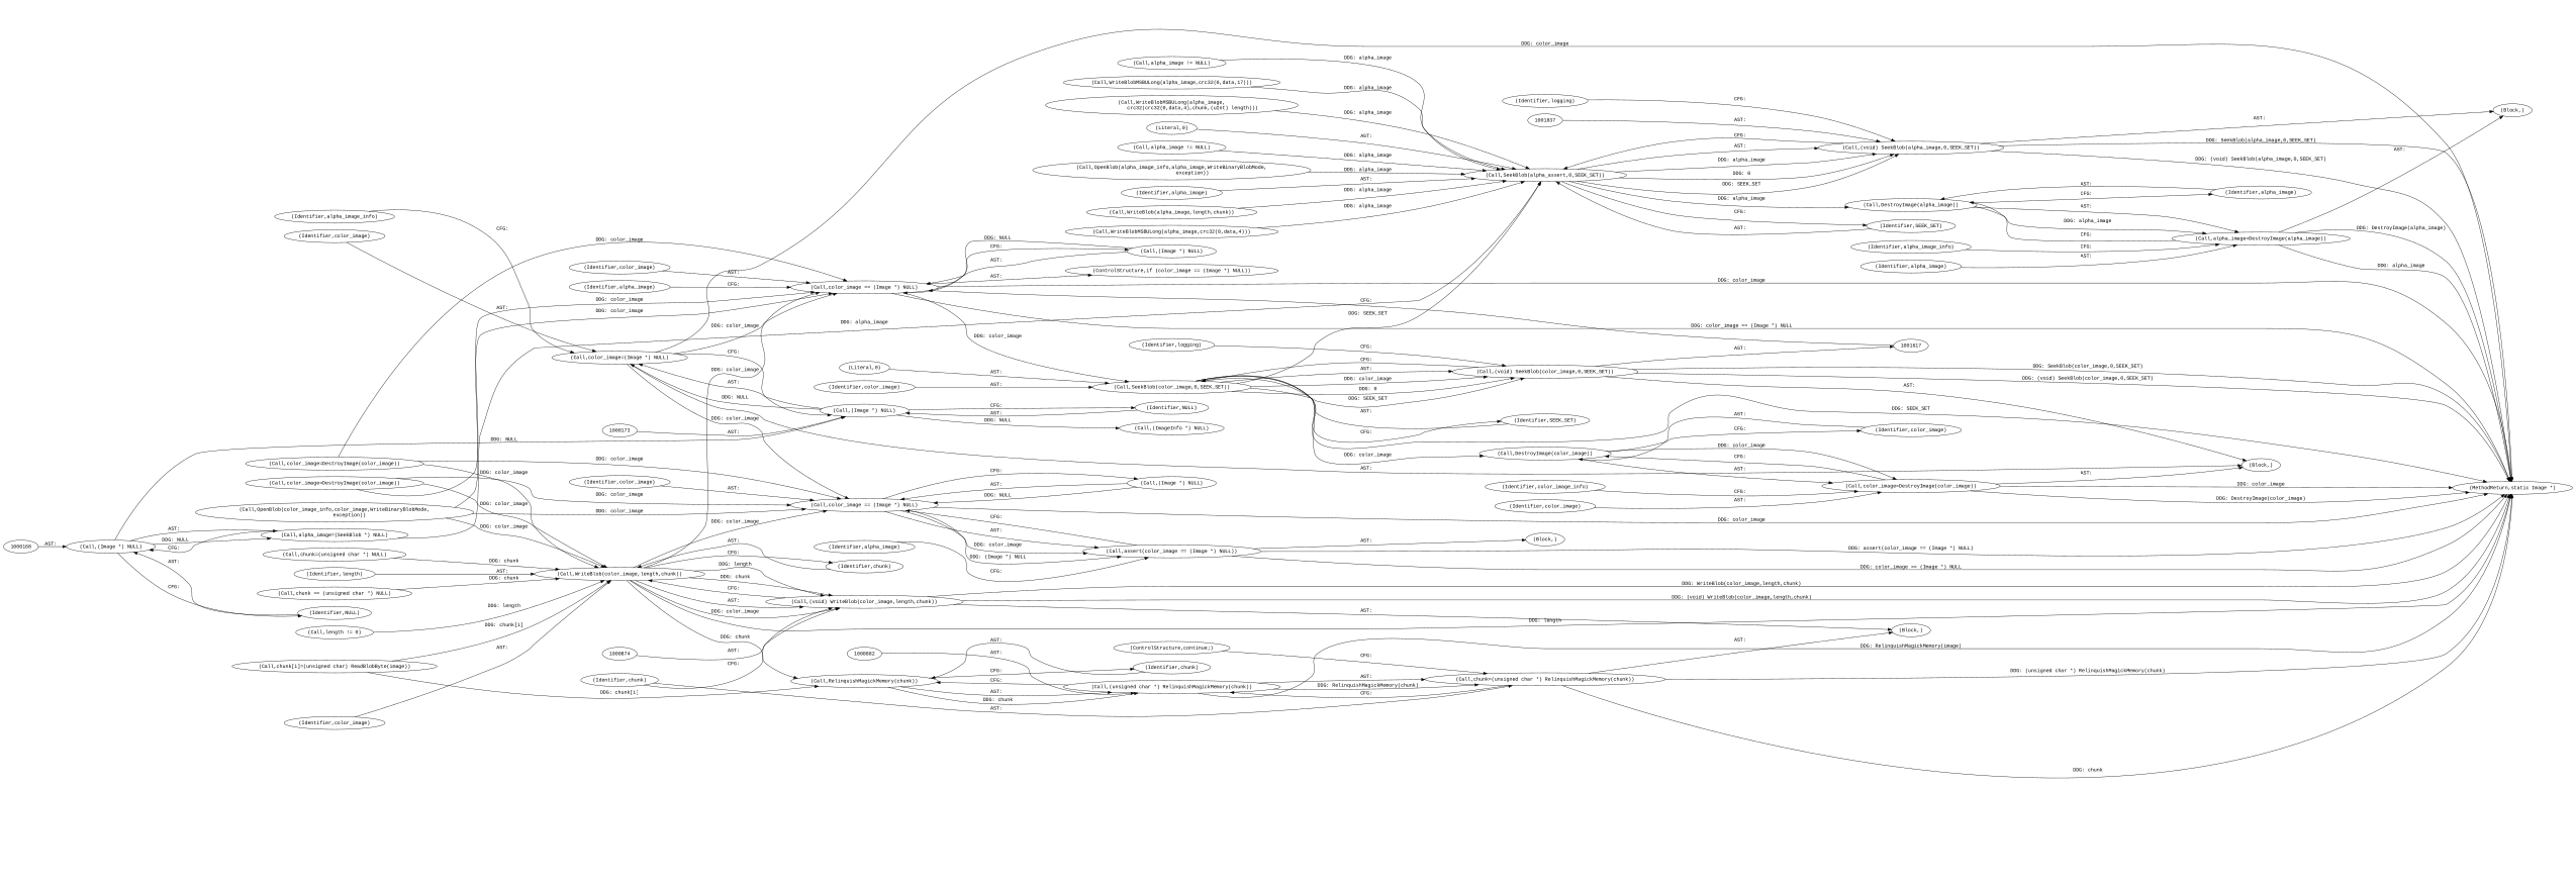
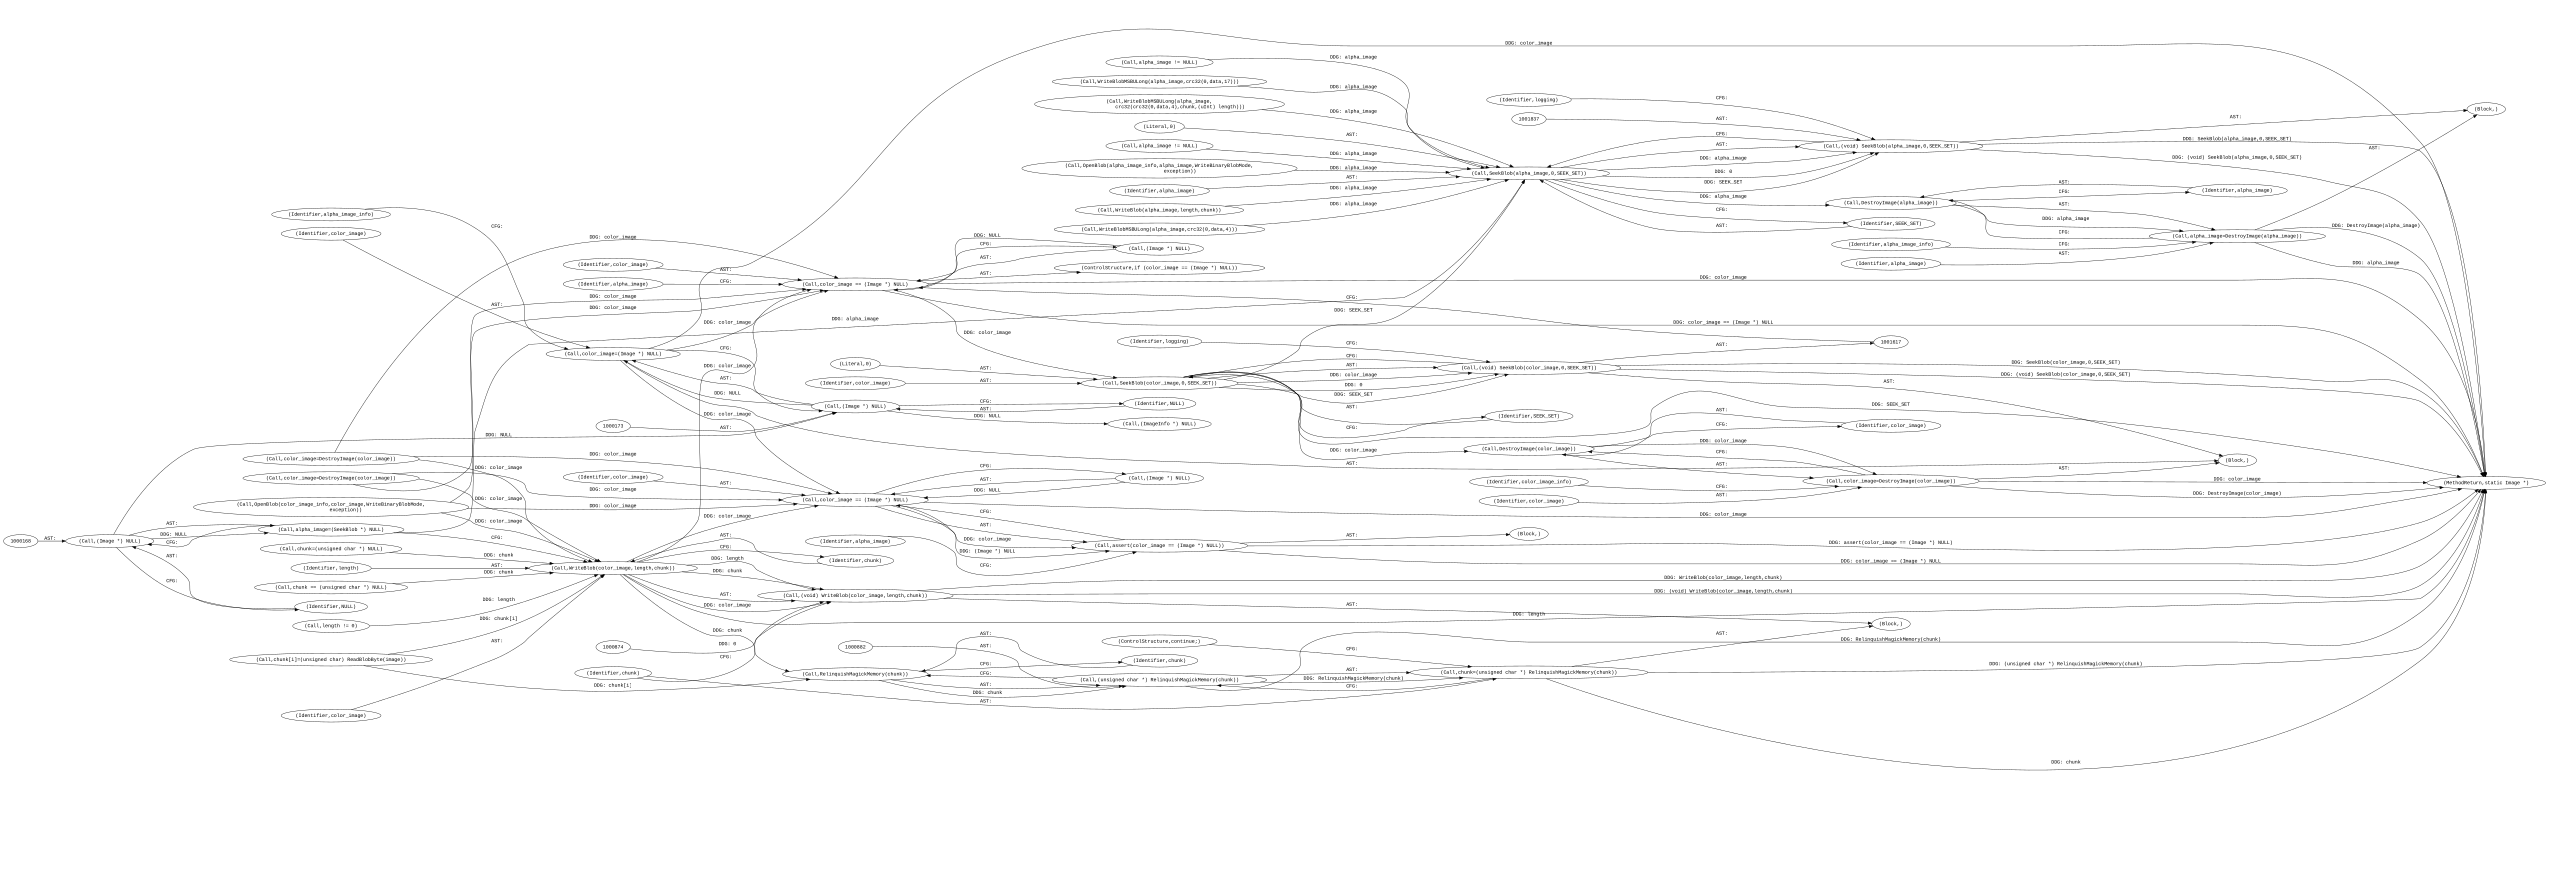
  digraph {
    fontname="Liberation Mono"
    rankdir=LR
    node [fontname="Liberation Mono"]
    edge [fontname="Liberation Mono"]
    n1 [label="(Call,color_image=(Image *) NULL)"]
    n2 [label="(Call,(Image *) NULL)"]
    n3 [label="(Call,color_image == (Image *) NULL)"]
    n4 [label="(Call,color_image == (Image *) NULL)"]
    n5 [label="(Block,)"]
    n6 [label="(MethodReturn,static Image *)"]
    n7 [label="(Call,(ImageInfo *) NULL)"]
    n8 [label="(Identifier,NULL)"]
    n9 [label="(Call,WriteBlob(color_image,length,chunk))"]
    n10 [label="(Call,(void) WriteBlob(color_image,length,chunk))"]
    n11 [label="(Call,RelinquishMagickMemory(chunk))"]
    n12 [label="(Identifier,chunk)"]
    n13 [label="(Call,assert(color_image == (Image *) NULL))"]
    n14 [label="(Call,(Image *) NULL)"]
    n15 [label="(Call,SeekBlob(color_image,0,SEEK_SET))"]
    n16 [label="(ControlStructure,if (color_image == (Image *) NULL))"]
    n17 [label="(Call,(Image *) NULL)"]
    n18 [label="(Call,(Image *) NULL)"]
    n19 [label="(Identifier,NULL)"]
    n20 [label="(Call,alpha_image=(SeekBlob *) NULL)"]
-   n21 [label="(Call,SeekBlob(alpha_assert,0,SEEK_SET))"]
+   n21 [label="(Call,SeekBlob(alpha_image,0,SEEK_SET))"]
    n22 [label="(Block,)"]
    n23 [label="(Call,(unsigned char *) RelinquishMagickMemory(chunk))"]
    n24 [label="(Identifier,chunk)"]
    n25 [label="(Call,chunk=(unsigned char *) RelinquishMagickMemory(chunk))"]
    n26 [label="(Block,)"]
    n27 [label="(Call,(void) SeekBlob(color_image,0,SEEK_SET))"]
    n28 [label="(Call,DestroyImage(color_image))"]
    n29 [label="(Identifier,SEEK_SET)"]
    1001617
    n31 [label="(Call,color_image=DestroyImage(color_image))"]
    n32 [label="(Identifier,color_image)"]
    n33 [label="(Call,(void) SeekBlob(alpha_image,0,SEEK_SET))"]
    n34 [label="(Call,DestroyImage(alpha_image))"]
    n35 [label="(Identifier,SEEK_SET)"]
    n36 [label="(Block,)"]
    n37 [label="(Call,alpha_image=DestroyImage(alpha_image))"]
    n38 [label="(Identifier,alpha_image)"]
    n39 [label="(Identifier,alpha_image)"]
    n40 [label="(Identifier,alpha_image_info)"]
    n41 [label="(Call,OpenBlob(alpha_image_info,alpha_image,WriteBinaryBlobMode,\n              exception))"]
    n42 [label="(Identifier,alpha_image)"]
    n43 [label="(Identifier,color_image_info)"]
    n44 [label="(Call,chunk=(unsigned char *) NULL)"]
    n45 [label="(Identifier,logging)"]
    n46 [label="(Call,chunk[i]=(unsigned char) ReadBlobByte(image))"]
    n47 [label="(Call,WriteBlob(alpha_image,length,chunk))"]
    n48 [label="(Call,OpenBlob(color_image_info,color_image,WriteBinaryBlobMode,\n          exception))"]
    n49 [label="(Identifier,color_image)"]
    n50 [label="(Identifier,color_image)"]
    n51 [label="(Literal,0)"]
    n52 [label="(Call,WriteBlobMSBULong(alpha_image,crc32(0,data,4)))"]
    n53 [label="(Call,alpha_image != NULL)"]
    n54 [label="(Call,color_image=DestroyImage(color_image))"]
    n55 [label="(Identifier,logging)"]
    n56 [label="(Identifier,length)"]
    n57 [label="(Call,color_image=DestroyImage(color_image))"]
    n58 [label="(Identifier,alpha_image_info)"]
    n59 [label="(Identifier,color_image)"]
    n60 [label="(Call,chunk == (unsigned char *) NULL)"]
    n61 [label="(Identifier,color_image)"]
    n62 [label="(Identifier,chunk)"]
    n63 [label="(Call,length != 0)"]
    n64 [label="(Identifier,color_image)"]
    n65 [label="(Identifier,alpha_image)"]
    n66 [label="(Call,WriteBlobMSBULong(alpha_image,crc32(0,data,17)))"]
    n67 [label="(Identifier,alpha_image)"]
    n68 [label="(Call,WriteBlobMSBULong(alpha_image,\n              crc32(crc32(0,data,4),chunk,(uInt) length)))"]
    n69 [label="(Identifier,color_image)"]
    n70 [label="(ControlStructure,continue;)"]
    n71 [label="(Literal,0)"]
    n72 [label="(Call,alpha_image != NULL)"]
    1000173
    1000168
    1000874
    1000882
    1001837
    n1 -> n2 [label="CFG: "]
    n1 -> n3 [label="DDG: color_image"]
    n1 -> n4 [label="DDG: color_image"]
    n1 -> n5 [label="AST: "]
    n1 -> n6 [label="DDG: color_image"]
    n2 -> n1 [label="AST: "]
    n2 -> n1 [label="DDG: NULL"]
    n2 -> n7 [label="DDG: NULL"]
    n2 -> n8 [label="CFG: "]
    n3 -> n6 [label="DDG: color_image"]
    n3 -> n13 [label="AST: "]
    n3 -> n13 [label="DDG: color_image"]
    n3 -> n13 [label="DDG: (Image *) NULL"]
    n3 -> n14 [label="CFG: "]
    n4 -> n6 [label="DDG: color_image"]
    n4 -> n6 [label="DDG: color_image == (Image *) NULL"]
    n4 -> n15 [label="DDG: color_image"]
    n4 -> n16 [label="AST: "]
    n4 -> n17 [label="CFG: "]
    n8 -> n2 [label="AST: "]
    n9 -> n3 [label="DDG: color_image"]
    n9 -> n4 [label="DDG: color_image"]
    n9 -> n6 [label="DDG: length"]
    n9 -> n10 [label="AST: "]
    n9 -> n10 [label="DDG: color_image"]
    n9 -> n10 [label="DDG: length"]
    n9 -> n10 [label="DDG: chunk"]
    n9 -> n11 [label="DDG: chunk"]
    n9 -> n12 [label="CFG: "]
    n10 -> n6 [label="DDG: (void) WriteBlob(color_image,length,chunk)"]
    n10 -> n6 [label="DDG: WriteBlob(color_image,length,chunk)"]
-   n10 -> n9 [label="CFG: "]
+   n20 -> n9 [label="CFG: "]
    n10 -> n22 [label="AST: "]
    n11 -> n23 [label="AST: "]
    n11 -> n23 [label="DDG: chunk"]
    n11 -> n24 [label="CFG: "]
    n12 -> n9 [label="AST: "]
    n13 -> n3 [label="CFG: "]
    n13 -> n6 [label="DDG: assert(color_image == (Image *) NULL)"]
    n13 -> n6 [label="DDG: color_image == (Image *) NULL"]
    n13 -> n26 [label="AST: "]
    n14 -> n3 [label="AST: "]
    n14 -> n3 [label="DDG: NULL"]
    n15 -> n6 [label="DDG: SEEK_SET"]
    n15 -> n21 [label="DDG: SEEK_SET"]
    n15 -> n27 [label="AST: "]
    n15 -> n27 [label="DDG: color_image"]
    n15 -> n27 [label="DDG: 0"]
    n15 -> n27 [label="DDG: SEEK_SET"]
    n15 -> n28 [label="DDG: color_image"]
    n15 -> n29 [label="CFG: "]
    n17 -> n4 [label="AST: "]
    n17 -> n4 [label="DDG: NULL"]
    n18 -> n2 [label="DDG: NULL"]
    n18 -> n19 [label="CFG: "]
    n18 -> n20 [label="AST: "]
    n18 -> n20 [label="DDG: NULL"]
    n19 -> n18 [label="AST: "]
    n20 -> n18 [label="CFG: "]
    n20 -> n21 [label="DDG: alpha_image"]
    n21 -> n33 [label="AST: "]
    n21 -> n33 [label="DDG: alpha_image"]
    n21 -> n33 [label="DDG: 0"]
    n21 -> n33 [label="DDG: SEEK_SET"]
    n21 -> n34 [label="DDG: alpha_image"]
    n21 -> n35 [label="CFG: "]
-   n23 -> n6 [label="DDG: RelinquishMagickMemory(image)"]
+   n23 -> n6 [label="DDG: RelinquishMagickMemory(chunk)"]
    n23 -> n11 [label="CFG: "]
    n23 -> n25 [label="AST: "]
    n23 -> n25 [label="DDG: RelinquishMagickMemory(chunk)"]
    n24 -> n11 [label="AST: "]
    n25 -> n6 [label="DDG: (unsigned char *) RelinquishMagickMemory(chunk)"]
    n25 -> n6 [label="DDG: chunk"]
    n25 -> n22 [label="AST: "]
    n25 -> n23 [label="CFG: "]
    n27 -> n5 [label="AST: "]
    n27 -> n6 [label="DDG: (void) SeekBlob(color_image,0,SEEK_SET)"]
    n27 -> n6 [label="DDG: SeekBlob(color_image,0,SEEK_SET)"]
    n27 -> n15 [label="CFG: "]
    n27 -> 1001617 [label="AST: "]
    n28 -> n31 [label="AST: "]
    n28 -> n31 [label="DDG: color_image"]
    n28 -> n32 [label="CFG: "]
    n29 -> n15 [label="AST: "]
    1001617 -> n4 [label="CFG: "]
    n31 -> n5 [label="AST: "]
    n31 -> n6 [label="DDG: DestroyImage(color_image)"]
    n31 -> n6 [label="DDG: color_image"]
    n31 -> n28 [label="CFG: "]
    n32 -> n28 [label="AST: "]
    n33 -> n6 [label="DDG: SeekBlob(alpha_image,0,SEEK_SET)"]
    n33 -> n6 [label="DDG: (void) SeekBlob(alpha_image,0,SEEK_SET)"]
    n33 -> n21 [label="CFG: "]
    n33 -> n36 [label="AST: "]
    n34 -> n37 [label="AST: "]
    n34 -> n37 [label="DDG: alpha_image"]
    n34 -> n38 [label="CFG: "]
    n35 -> n21 [label="AST: "]
    n37 -> n6 [label="DDG: DestroyImage(alpha_image)"]
    n37 -> n6 [label="DDG: alpha_image"]
    n37 -> n34 [label="CFG: "]
    n37 -> n36 [label="AST: "]
    n38 -> n34 [label="AST: "]
    n39 -> n4 [label="CFG: "]
    n40 -> n37 [label="CFG: "]
    n41 -> n21 [label="DDG: alpha_image"]
    n42 -> n21 [label="AST: "]
    n43 -> n31 [label="CFG: "]
    n44 -> n9 [label="DDG: chunk"]
    n45 -> n27 [label="CFG: "]
    n46 -> n9 [label="DDG: chunk[i]"]
    n46 -> n11 [label="DDG: chunk[i]"]
    n47 -> n21 [label="DDG: alpha_image"]
    n48 -> n3 [label="DDG: color_image"]
    n48 -> n4 [label="DDG: color_image"]
    n48 -> n9 [label="DDG: color_image"]
    n49 -> n31 [label="AST: "]
    n50 -> n1 [label="AST: "]
    n51 -> n15 [label="AST: "]
    n52 -> n21 [label="DDG: alpha_image"]
    n53 -> n21 [label="DDG: alpha_image"]
    n54 -> n3 [label="DDG: color_image"]
    n54 -> n4 [label="DDG: color_image"]
    n54 -> n9 [label="DDG: color_image"]
    n55 -> n33 [label="CFG: "]
    n56 -> n9 [label="AST: "]
    n57 -> n3 [label="DDG: color_image"]
    n57 -> n4 [label="DDG: color_image"]
    n57 -> n9 [label="DDG: color_image"]
    n58 -> n1 [label="CFG: "]
    n59 -> n4 [label="AST: "]
    n60 -> n9 [label="DDG: chunk"]
    n61 -> n15 [label="AST: "]
    n62 -> n10 [label="CFG: "]
    n62 -> n25 [label="AST: "]
    n63 -> n9 [label="DDG: length"]
    n64 -> n3 [label="AST: "]
    n65 -> n13 [label="CFG: "]
    n66 -> n21 [label="DDG: alpha_image"]
    n67 -> n37 [label="AST: "]
    n68 -> n21 [label="DDG: alpha_image"]
    n69 -> n9 [label="AST: "]
    n70 -> n25 [label="CFG: "]
    n71 -> n21 [label="AST: "]
    n72 -> n21 [label="DDG: alpha_image"]
    1000173 -> n2 [label="AST: "]
    1000168 -> n18 [label="AST: "]
-   1000874 -> n10 [label="AST: "]
+   1000874 -> n10 [label="DDG: 0"]
    1000882 -> n23 [label="AST: "]
    1001837 -> n33 [label="AST: "]
  }
